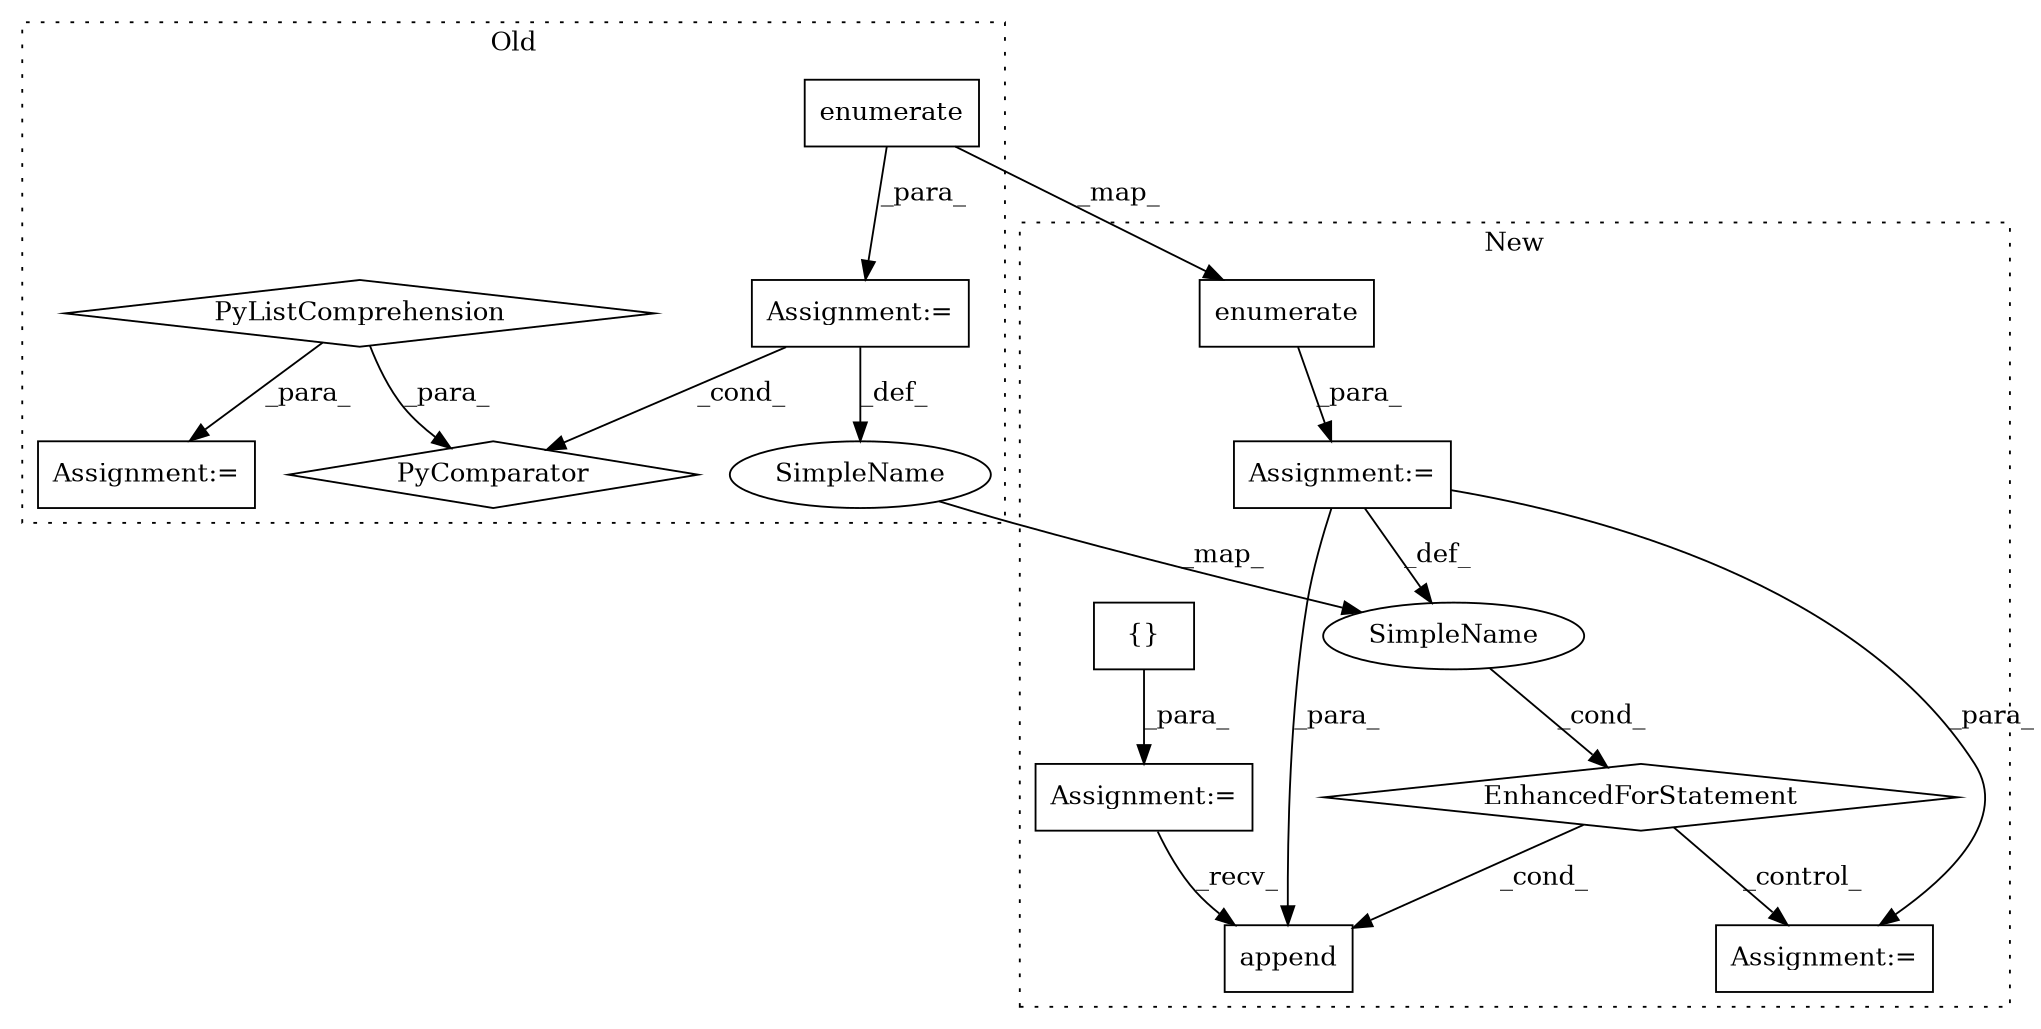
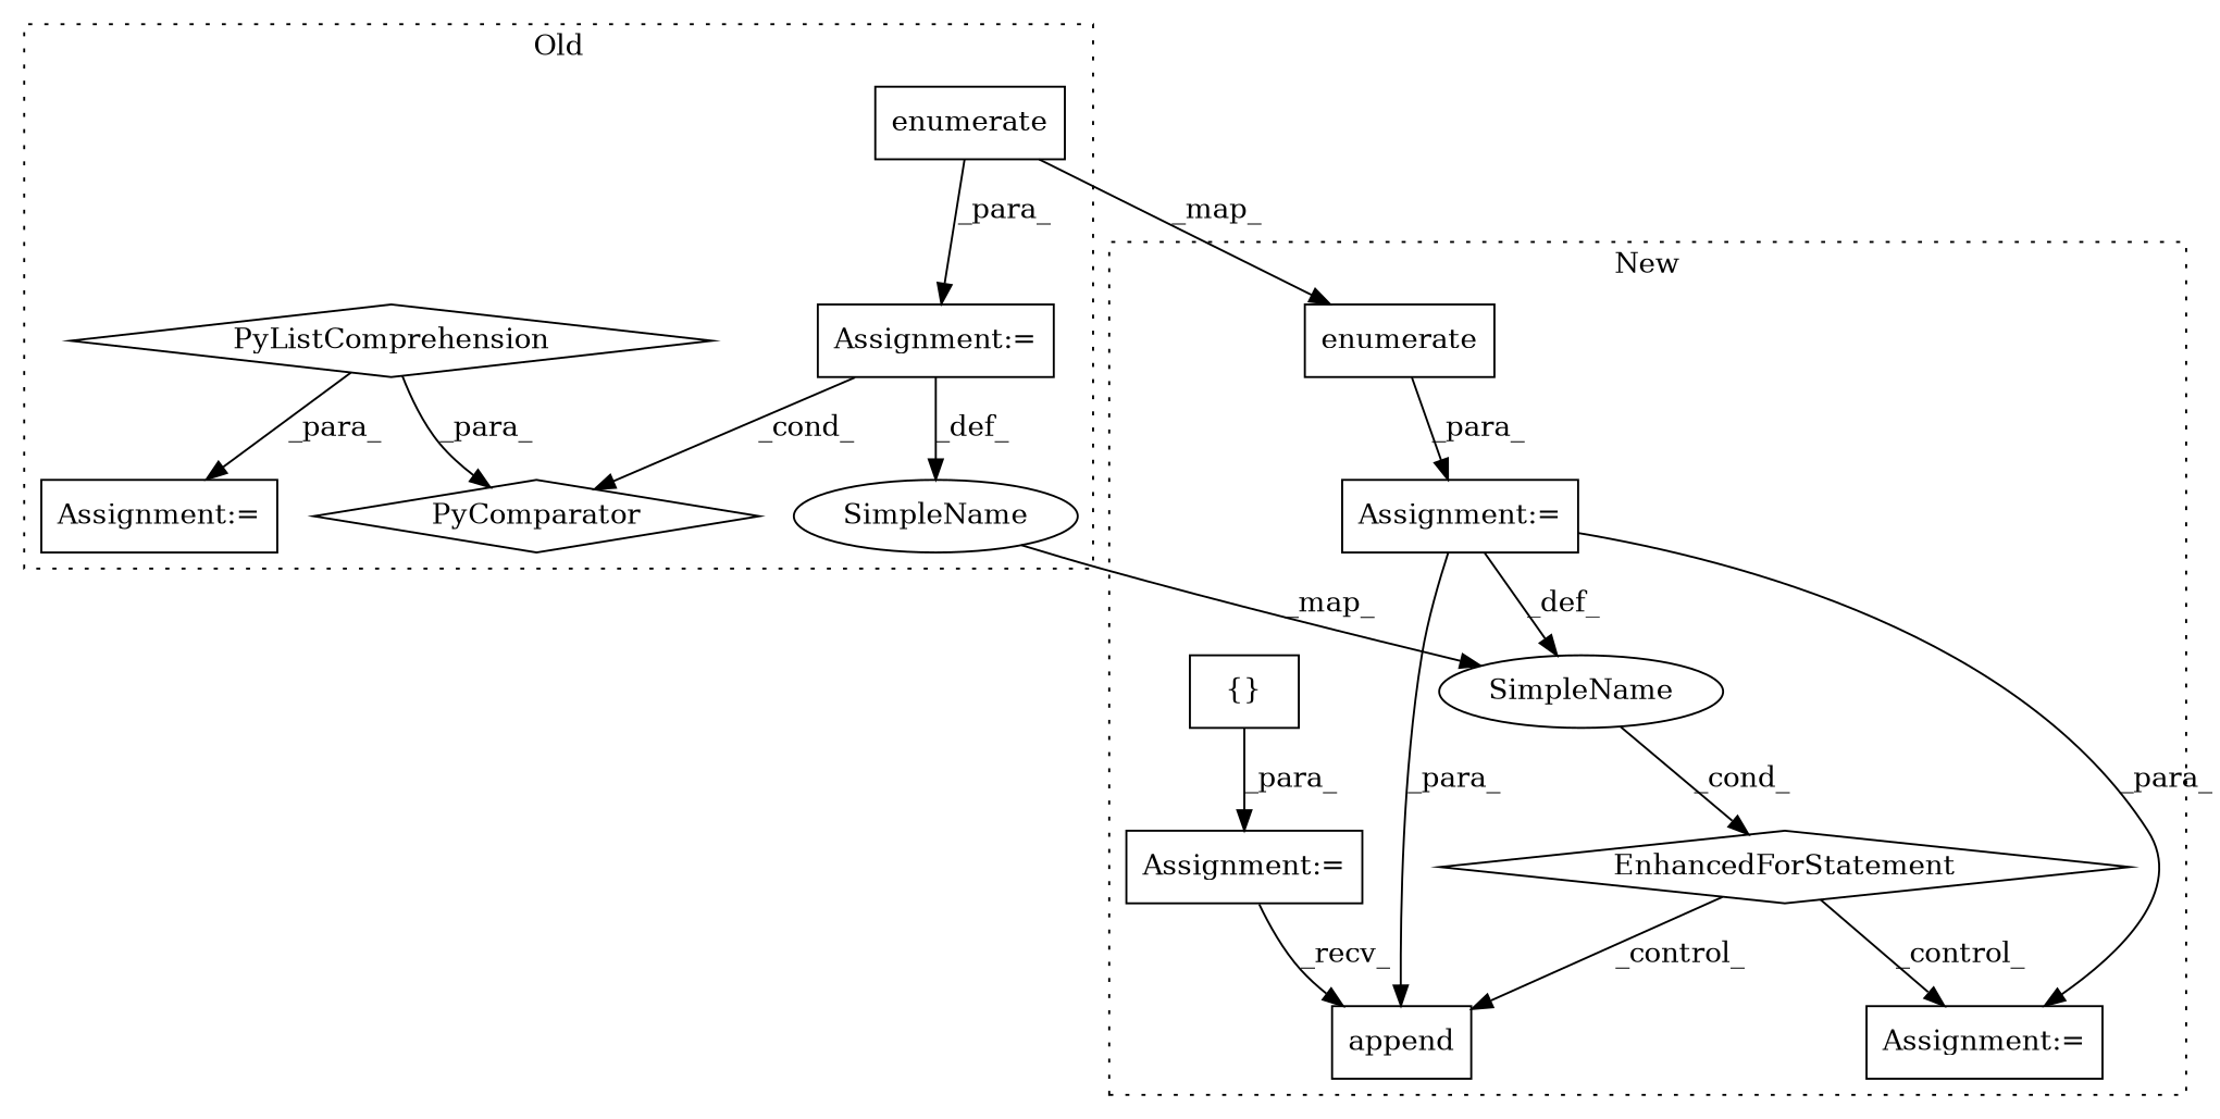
  digraph {
    node [a=7 l=1 s=19050 shape=box]
    n1 [a=32 l="10,1" label=enumerate s="19057,19068"]
    n2 [l=28 label="Assignment:="]
    n3 [a=113 l=28 label=PyComparator shape=diamond]
    n4 [a=109 l=136 label=PyListComprehension s=18950 shape=diamond]
    n5 [label="Assignment:=" s=18920]
    n6 [a=42 label=SimpleName s=19053 shape=ellipse]
    n7 [a=32 l="10,1" label=enumerate s="19408,19419"]
    n8 [l="63,2" label="Assignment:=" s="19337,19420"]
    n9 [a=70 l="63,2" label=EnhancedForStatement s="19337,19420" shape=diamond]
    n10 [a=32 l="7,1" label=append s="19759,19799"]
    n11 [label="Assignment:=" s=19319]
    n12 [a=4 l=2 label="{}" s=19329]
    n13 [label="Assignment:=" s=19459]
    n14 [a=42 label=SimpleName s=19404 shape=ellipse]
    subgraph cluster_1 {
      label=Old
      style=dotted
      n1
      n2
      n3
      n4
      n5
      n6
    }
    subgraph cluster_2 {
      label=New
      style=dotted
      n7
      n8
      n9
      n10
      n11
      n12
      n13
      n14
    }
    n1 -> n2 [label=_para_]
    n1 -> n7 [label=_map_]
    n2 -> n3 [label=_cond_]
    n2 -> n6 [label=_def_]
    n4 -> n3 [label=_para_]
    n4 -> n5 [label=_para_]
    n6 -> n14 [label=_map_]
    n7 -> n8 [label=_para_]
    n8 -> n10 [label=_para_]
    n8 -> n13 [label=_para_]
    n8 -> n14 [label=_def_]
-   n9 -> n10 [label=_cond_]
+   n9 -> n10 [label=_control_]
    n9 -> n13 [label=_control_]
    n11 -> n10 [label=_recv_]
    n12 -> n11 [label=_para_]
    n14 -> n9 [label=_cond_]
  }
